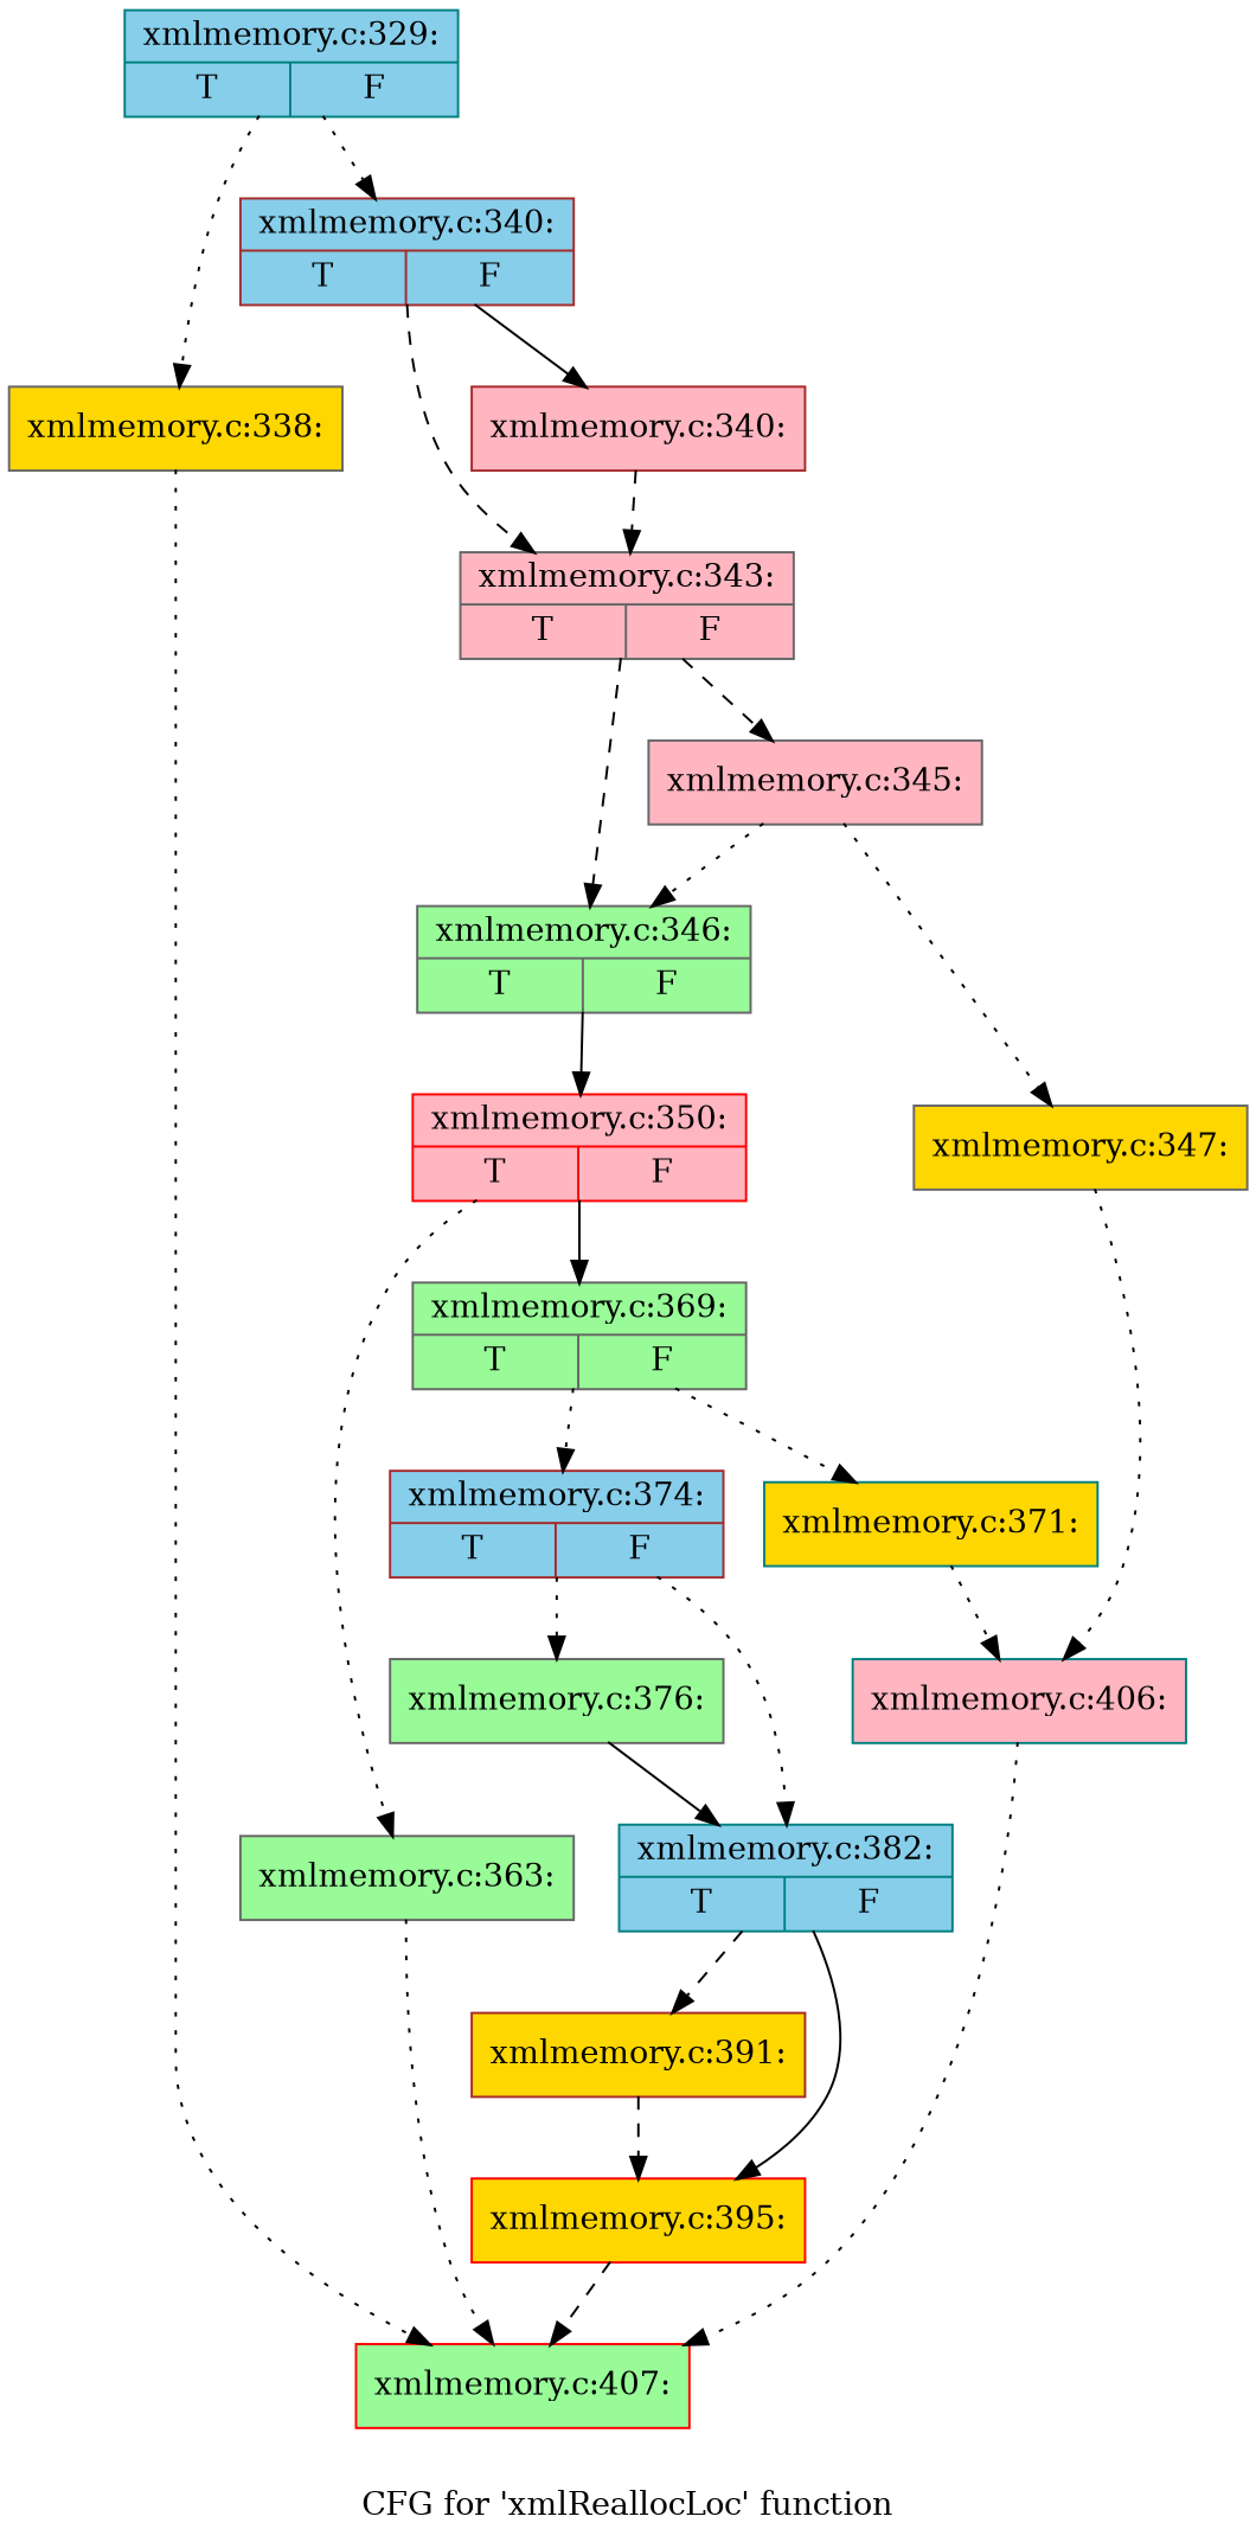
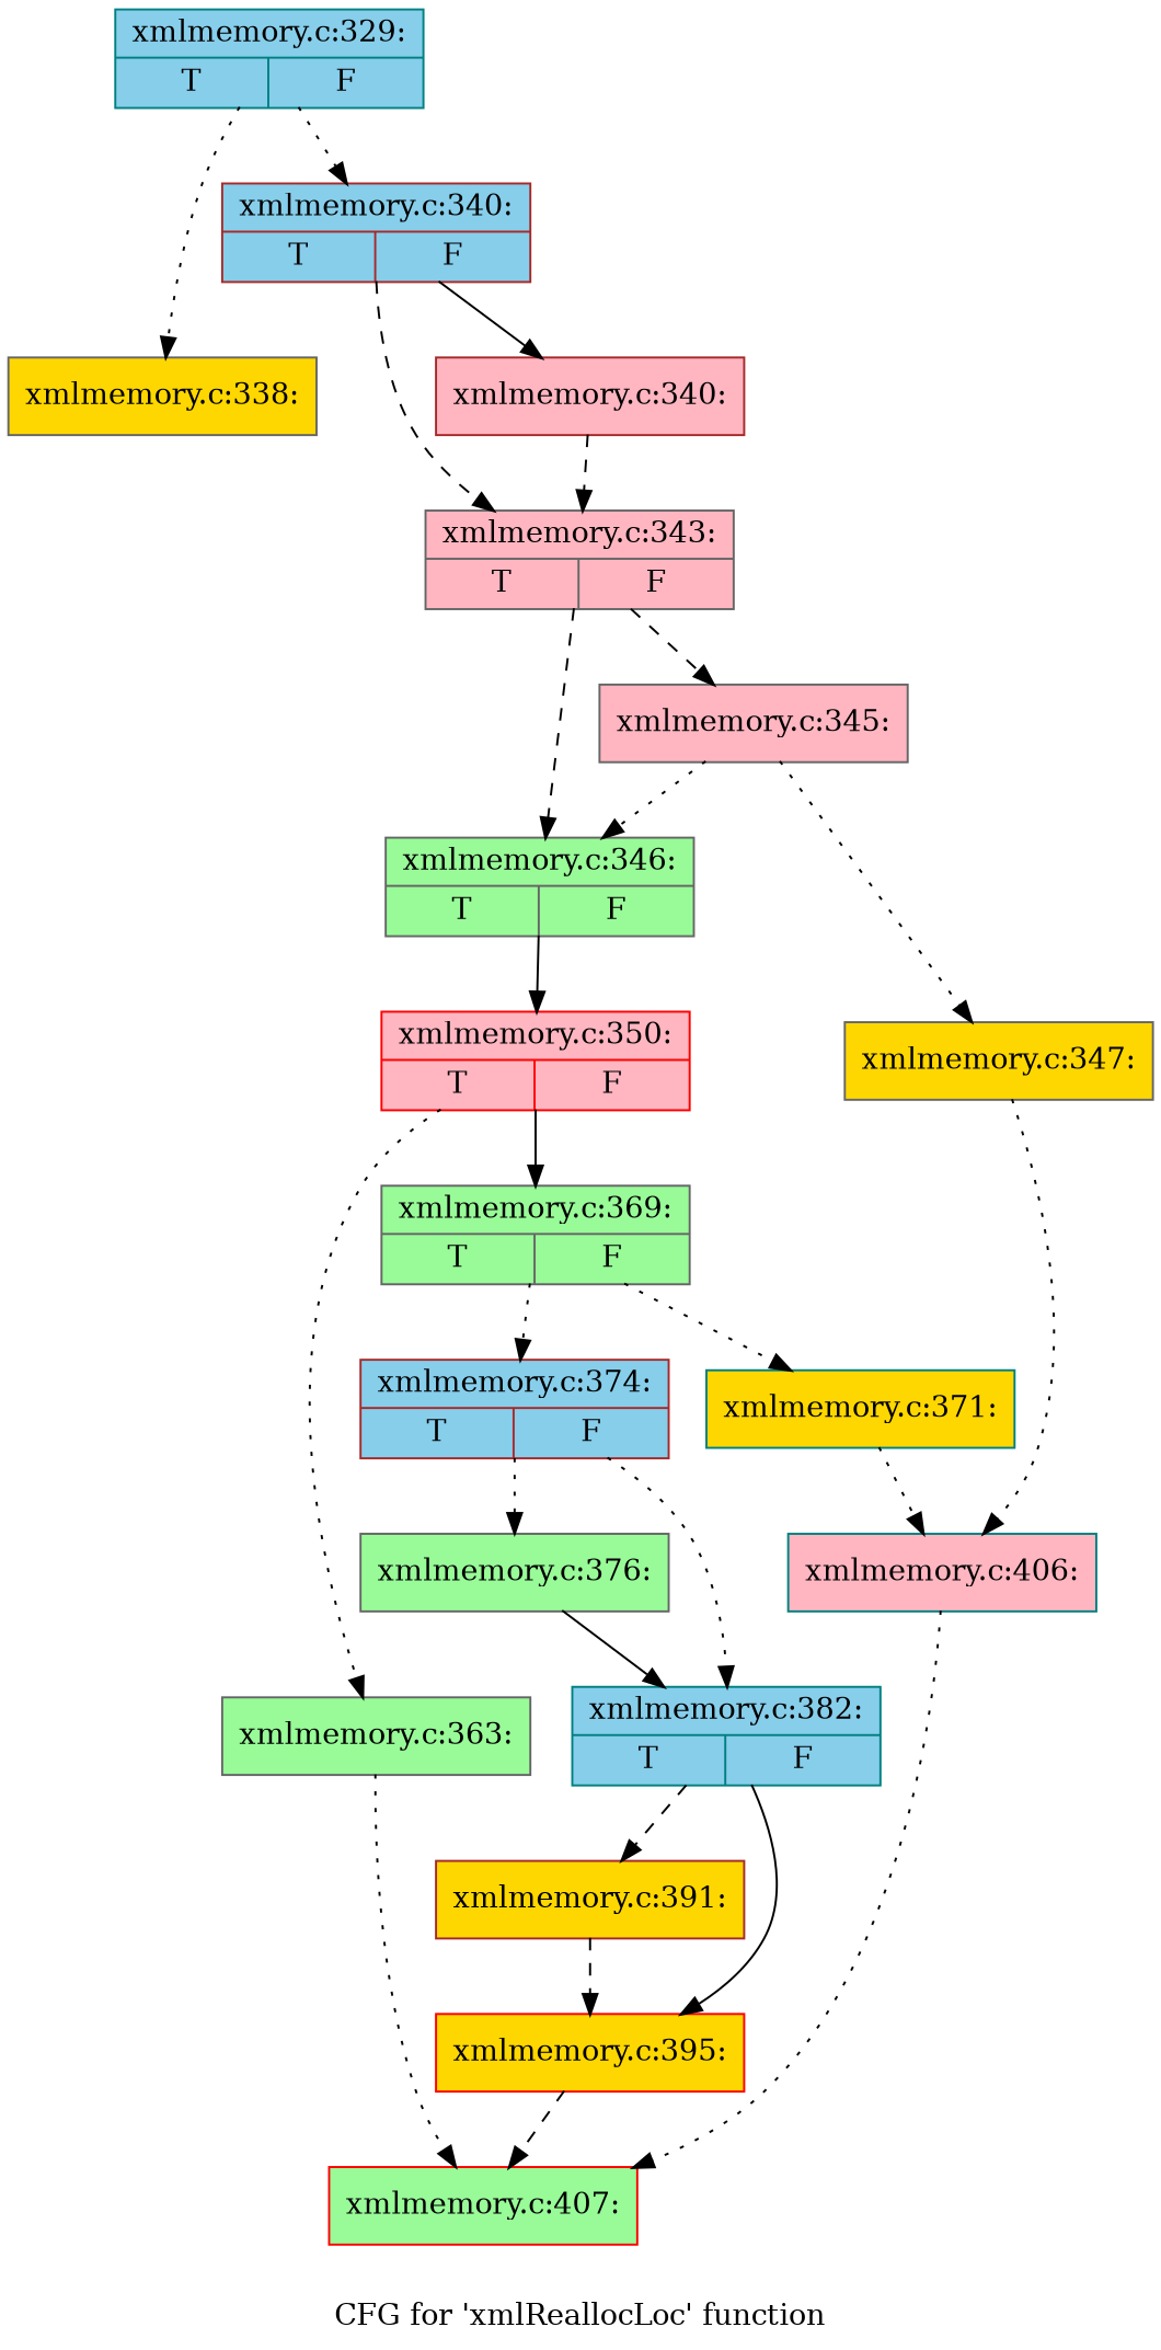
  digraph {
    label="CFG for 'xmlReallocLoc' function"
    node [color=gray40 fillcolor=gold shape=record style=filled]
    edge [style=dotted]
    n1 [color=teal fillcolor=skyblue label="{xmlmemory.c:329:|{<s0>T|<s1>F}}"]
    n2 [label="{xmlmemory.c:338:}"]
    n3 [color=brown fillcolor=skyblue label="{xmlmemory.c:340:|{<s0>T|<s1>F}}"]
    n4 [color=red fillcolor=palegreen label="{xmlmemory.c:407:}"]
    n5 [fillcolor=lightpink label="{xmlmemory.c:343:|{<s0>T|<s1>F}}"]
    n6 [color=brown fillcolor=lightpink label="{xmlmemory.c:340:}"]
    n7 [fillcolor=lightpink label="{xmlmemory.c:345:}"]
    n8 [fillcolor=palegreen label="{xmlmemory.c:346:|{<s0>T|<s1>F}}"]
    n9 [label="{xmlmemory.c:347:}"]
    n10 [color=red fillcolor=lightpink label="{xmlmemory.c:350:|{<s0>T|<s1>F}}"]
    n11 [color=teal fillcolor=lightpink label="{xmlmemory.c:406:}"]
    n12 [fillcolor=palegreen label="{xmlmemory.c:363:}"]
    n13 [fillcolor=palegreen label="{xmlmemory.c:369:|{<s0>T|<s1>F}}"]
    n14 [color=brown fillcolor=skyblue label="{xmlmemory.c:374:|{<s0>T|<s1>F}}"]
    n15 [color=teal label="{xmlmemory.c:371:}"]
    n16 [fillcolor=palegreen label="{xmlmemory.c:376:}"]
    n17 [color=teal fillcolor=skyblue label="{xmlmemory.c:382:|{<s0>T|<s1>F}}"]
    n18 [color=brown label="{xmlmemory.c:391:}"]
    n19 [color=red label="{xmlmemory.c:395:}"]
    n1 -> n2
    n1 -> n3
-   n2 -> n4
    n3 -> n5 [style=dashed]
    n3 -> n6 [style=solid]
    n5 -> n7 [style=dashed]
    n5 -> n8 [style=dashed]
    n6 -> n5 [style=dashed]
    n7 -> n8
    n7 -> n9
    n8 -> n10 [style=solid]
    n9 -> n11
    n10 -> n12
    n10 -> n13 [style=solid]
    n11 -> n4
    n12 -> n4
    n13 -> n14
    n13 -> n15
    n14 -> n16
    n14 -> n17
    n15 -> n11
    n16 -> n17 [style=solid]
    n17 -> n18 [style=dashed]
    n17 -> n19 [style=solid]
    n18 -> n19 [style=dashed]
    n19 -> n4 [style=dashed]
  }
